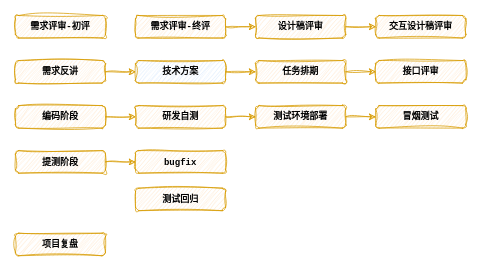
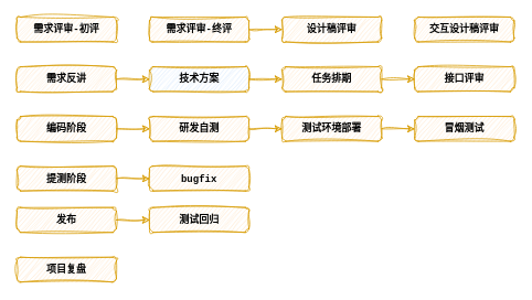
  <mxCell id="0" />
  <mxCell id="1" parent="0" />
  <mxCell id="2" value="&lt;div style=&quot;font-family: Menlo, Monaco, &amp;quot;Courier New&amp;quot;, monospace; font-size: 12px; line-height: 24px;&quot;&gt;需求评审-初评&lt;/div&gt;" style="rounded=1;whiteSpace=wrap;html=1;labelBackgroundColor=none;fontSize=12;container=0;fillColor=#ffe6cc;strokeColor=#d79b00;sketch=1;curveFitting=1;jiggle=2;fontStyle=1" vertex="1" parent="1"><mxGeometry x="20" y="20" width="120" height="30" as="geometry" /></mxCell>
  <mxCell id="3" value="&lt;div style=&quot;font-family: Menlo, Monaco, &amp;quot;Courier New&amp;quot;, monospace; font-size: 12px; line-height: 24px;&quot;&gt;需求评审-终评&lt;/div&gt;" style="whiteSpace=wrap;html=1;rounded=1;labelBackgroundColor=none;fontSize=12;container=0;fillColor=#ffe6cc;strokeColor=#d79b00;sketch=1;curveFitting=1;jiggle=2;fontStyle=1" vertex="1" parent="1"><mxGeometry x="180" y="20" width="120" height="30" as="geometry" /></mxCell>
- <mxCell id="4" value="" style="edgeStyle=orthogonalEdgeStyle;rounded=0;orthogonalLoop=1;jettySize=auto;html=1;strokeColor=#d79b00;fillColor=#ffe6cc;sketch=1;curveFitting=1;jiggle=2;" edge="1" parent="1" source="5" target="26"><mxGeometry relative="1" as="geometry" /></mxCell>
  <mxCell id="5" value="&lt;div style=&quot;font-family: Menlo, Monaco, &amp;quot;Courier New&amp;quot;, monospace; font-size: 12px; line-height: 24px;&quot;&gt;设计稿评审&lt;/div&gt;" style="whiteSpace=wrap;html=1;rounded=1;labelBackgroundColor=none;fontSize=12;container=0;fillColor=#ffe6cc;strokeColor=#d79b00;sketch=1;curveFitting=1;jiggle=2;fontStyle=1" vertex="1" parent="1"><mxGeometry x="340" y="20" width="120" height="30" as="geometry" /></mxCell>
  <mxCell id="6" value="" style="edgeStyle=orthogonalEdgeStyle;rounded=0;orthogonalLoop=1;jettySize=auto;html=1;labelBackgroundColor=none;fontColor=default;fontSize=12;fillColor=#ffe6cc;strokeColor=#d79b00;sketch=1;curveFitting=1;jiggle=2;fontStyle=1" edge="1" parent="1" source="3" target="5"><mxGeometry relative="1" as="geometry" /></mxCell>
  <mxCell id="7" value="&lt;div style=&quot;font-family: Menlo, Monaco, &amp;quot;Courier New&amp;quot;, monospace; font-size: 12px; line-height: 24px;&quot;&gt;需求反讲&lt;/div&gt;" style="whiteSpace=wrap;html=1;rounded=1;labelBackgroundColor=none;fontSize=12;container=0;fillColor=#ffe6cc;strokeColor=#d79b00;sketch=1;curveFitting=1;jiggle=2;fontStyle=1" vertex="1" parent="1"><mxGeometry x="20" y="80" width="120" height="30" as="geometry" /></mxCell>
  <mxCell id="8" value="&lt;div style=&quot;font-family: Menlo, Monaco, &amp;quot;Courier New&amp;quot;, monospace; font-size: 12px; line-height: 24px;&quot;&gt;技术方案&lt;/div&gt;" style="whiteSpace=wrap;html=1;rounded=1;labelBackgroundColor=none;fontSize=12;container=0;fillColor=#dae8fc;strokeColor=#d79b00;sketch=1;curveFitting=1;jiggle=2;fontStyle=1;" vertex="1" parent="1"><mxGeometry x="180" y="80" width="120" height="30" as="geometry" /></mxCell>
  <mxCell id="9" value="" style="edgeStyle=orthogonalEdgeStyle;rounded=0;orthogonalLoop=1;jettySize=auto;html=1;labelBackgroundColor=none;fontColor=default;fontSize=12;fillColor=#ffe6cc;strokeColor=#d79b00;sketch=1;curveFitting=1;jiggle=2;fontStyle=1" edge="1" parent="1" source="7" target="8"><mxGeometry relative="1" as="geometry" /></mxCell>
  <mxCell id="10" value="" style="edgeStyle=orthogonalEdgeStyle;rounded=0;orthogonalLoop=1;jettySize=auto;html=1;strokeColor=#d79b00;fillColor=#ffe6cc;sketch=1;curveFitting=1;jiggle=2;" edge="1" parent="1" source="11" target="13"><mxGeometry relative="1" as="geometry" /></mxCell>
  <mxCell id="11" value="&lt;div style=&quot;font-family: Menlo, Monaco, &amp;quot;Courier New&amp;quot;, monospace; font-size: 12px; line-height: 24px;&quot;&gt;任务排期&lt;/div&gt;" style="whiteSpace=wrap;html=1;rounded=1;labelBackgroundColor=none;fontSize=12;container=0;fillColor=#ffe6cc;strokeColor=#d79b00;sketch=1;curveFitting=1;jiggle=2;fontStyle=1" vertex="1" parent="1"><mxGeometry x="340" y="80" width="120" height="30" as="geometry" /></mxCell>
  <mxCell id="12" value="" style="edgeStyle=orthogonalEdgeStyle;rounded=0;orthogonalLoop=1;jettySize=auto;html=1;labelBackgroundColor=none;fontColor=default;fontSize=12;fillColor=#ffe6cc;strokeColor=#d79b00;sketch=1;curveFitting=1;jiggle=2;fontStyle=1" edge="1" parent="1" source="8" target="11"><mxGeometry relative="1" as="geometry" /></mxCell>
  <mxCell id="13" value="&lt;div style=&quot;font-family: Menlo, Monaco, &amp;quot;Courier New&amp;quot;, monospace; font-size: 12px; line-height: 24px;&quot;&gt;接口评审&lt;/div&gt;" style="whiteSpace=wrap;html=1;rounded=1;labelBackgroundColor=none;fontSize=12;container=0;fillColor=#ffe6cc;strokeColor=#d79b00;sketch=1;curveFitting=1;jiggle=2;fontStyle=1" vertex="1" parent="1"><mxGeometry x="500" y="80" width="120" height="30" as="geometry" /></mxCell>
  <mxCell id="14" value="&lt;div style=&quot;font-family: Menlo, Monaco, &amp;quot;Courier New&amp;quot;, monospace; font-size: 12px; line-height: 24px;&quot;&gt;编码阶段&lt;/div&gt;" style="whiteSpace=wrap;html=1;rounded=1;labelBackgroundColor=none;fontSize=12;container=0;fillColor=#ffe6cc;strokeColor=#d79b00;sketch=1;curveFitting=1;jiggle=2;fontStyle=1" vertex="1" parent="1"><mxGeometry x="20" y="140" width="120" height="30" as="geometry" /></mxCell>
  <mxCell id="15" value="" style="edgeStyle=orthogonalEdgeStyle;rounded=0;orthogonalLoop=1;jettySize=auto;html=1;strokeColor=#d79b00;fillColor=#ffe6cc;sketch=1;curveFitting=1;jiggle=2;" edge="1" parent="1" source="16" target="19"><mxGeometry relative="1" as="geometry" /></mxCell>
  <mxCell id="16" value="&lt;div style=&quot;font-family: Menlo, Monaco, &amp;quot;Courier New&amp;quot;, monospace; font-size: 12px; line-height: 24px;&quot;&gt;研发自测&lt;/div&gt;" style="whiteSpace=wrap;html=1;rounded=1;labelBackgroundColor=none;fontSize=12;container=0;fillColor=#ffe6cc;strokeColor=#d79b00;sketch=1;curveFitting=1;jiggle=2;fontStyle=1" vertex="1" parent="1"><mxGeometry x="180" y="140" width="120" height="30" as="geometry" /></mxCell>
  <mxCell id="17" value="" style="edgeStyle=orthogonalEdgeStyle;rounded=0;orthogonalLoop=1;jettySize=auto;html=1;labelBackgroundColor=none;fontColor=default;fontSize=12;fillColor=#ffe6cc;strokeColor=#d79b00;sketch=1;curveFitting=1;jiggle=2;fontStyle=1" edge="1" parent="1" source="14" target="16"><mxGeometry relative="1" as="geometry" /></mxCell>
  <mxCell id="18" value="" style="edgeStyle=orthogonalEdgeStyle;rounded=0;orthogonalLoop=1;jettySize=auto;html=1;strokeColor=#d79b00;fillColor=#ffe6cc;sketch=1;curveFitting=1;jiggle=2;" edge="1" parent="1" source="19" target="27"><mxGeometry relative="1" as="geometry" /></mxCell>
  <mxCell id="19" value="&lt;div style=&quot;font-family: Menlo, Monaco, &amp;quot;Courier New&amp;quot;, monospace; font-size: 12px; line-height: 24px;&quot;&gt;测试环境部署&lt;/div&gt;" style="whiteSpace=wrap;html=1;rounded=1;labelBackgroundColor=none;fontSize=12;container=0;fillColor=#ffe6cc;strokeColor=#d79b00;sketch=1;curveFitting=1;jiggle=2;fontStyle=1" vertex="1" parent="1"><mxGeometry x="340" y="140" width="120" height="30" as="geometry" /></mxCell>
  <mxCell id="20" value="" style="edgeStyle=orthogonalEdgeStyle;rounded=0;orthogonalLoop=1;jettySize=auto;html=1;strokeColor=#d79b00;fillColor=#ffe6cc;sketch=1;curveFitting=1;jiggle=2;" edge="1" parent="1" source="21" target="28"><mxGeometry relative="1" as="geometry" /></mxCell>
  <mxCell id="21" value="&lt;div style=&quot;font-family: Menlo, Monaco, &amp;quot;Courier New&amp;quot;, monospace; font-size: 12px; line-height: 24px;&quot;&gt;提测阶段&lt;/div&gt;" style="whiteSpace=wrap;html=1;rounded=1;labelBackgroundColor=none;fontSize=12;container=0;fillColor=#ffe6cc;strokeColor=#d79b00;sketch=1;curveFitting=1;jiggle=2;fontStyle=1" vertex="1" parent="1"><mxGeometry x="20" y="200" width="120" height="30" as="geometry" /></mxCell>
+ <mxCell id="22" value="&lt;div style=&quot;font-family: Menlo, Monaco, &amp;quot;Courier New&amp;quot;, monospace; font-size: 12px; line-height: 24px;&quot;&gt;发布&lt;/div&gt;" style="whiteSpace=wrap;html=1;rounded=1;labelBackgroundColor=none;fontSize=12;container=0;fillColor=#ffe6cc;strokeColor=#d79b00;sketch=1;curveFitting=1;jiggle=2;fontStyle=1" vertex="1" parent="1"><mxGeometry x="20" y="250" width="120" height="30" as="geometry" /></mxCell>
  <mxCell id="23" value="&lt;div style=&quot;font-family: Menlo, Monaco, &amp;quot;Courier New&amp;quot;, monospace; font-size: 12px; line-height: 24px;&quot;&gt;测试回归&lt;/div&gt;" style="whiteSpace=wrap;html=1;rounded=1;labelBackgroundColor=none;fontSize=12;container=0;fillColor=#ffe6cc;strokeColor=#d79b00;sketch=1;curveFitting=1;jiggle=2;fontStyle=1" vertex="1" parent="1"><mxGeometry x="180" y="250" width="120" height="30" as="geometry" /></mxCell>
+ <mxCell id="24" value="" style="edgeStyle=orthogonalEdgeStyle;rounded=0;orthogonalLoop=1;jettySize=auto;html=1;labelBackgroundColor=none;fontColor=default;fontSize=12;fillColor=#ffe6cc;strokeColor=#d79b00;sketch=1;curveFitting=1;jiggle=2;fontStyle=1" edge="1" parent="1" source="22" target="23"><mxGeometry relative="1" as="geometry" /></mxCell>
  <mxCell id="25" value="&lt;div style=&quot;font-family: Menlo, Monaco, &amp;quot;Courier New&amp;quot;, monospace; font-size: 12px; line-height: 24px;&quot;&gt;项目复盘&lt;/div&gt;" style="whiteSpace=wrap;html=1;rounded=1;labelBackgroundColor=none;fontSize=12;container=0;fillColor=#ffe6cc;strokeColor=#d79b00;sketch=1;curveFitting=1;jiggle=2;fontStyle=1" vertex="1" parent="1"><mxGeometry x="20" y="310" width="120" height="30" as="geometry" /></mxCell>
  <mxCell id="26" value="&lt;div style=&quot;font-family: Menlo, Monaco, &amp;quot;Courier New&amp;quot;, monospace; font-size: 12px; line-height: 24px;&quot;&gt;交互设计稿评审&lt;/div&gt;" style="whiteSpace=wrap;html=1;rounded=1;labelBackgroundColor=none;fontSize=12;container=0;fillColor=#ffe6cc;strokeColor=#d79b00;sketch=1;curveFitting=1;jiggle=2;fontStyle=1" vertex="1" parent="1"><mxGeometry x="500" y="20" width="120" height="30" as="geometry" /></mxCell>
  <mxCell id="27" value="&lt;div style=&quot;font-family: Menlo, Monaco, &amp;quot;Courier New&amp;quot;, monospace; font-size: 12px; line-height: 24px;&quot;&gt;冒烟测试&lt;/div&gt;" style="whiteSpace=wrap;html=1;rounded=1;labelBackgroundColor=none;fontSize=12;container=0;fillColor=#ffe6cc;strokeColor=#d79b00;sketch=1;curveFitting=1;jiggle=2;fontStyle=1" vertex="1" parent="1"><mxGeometry x="500" y="140" width="120" height="30" as="geometry" /></mxCell>
  <mxCell id="28" value="&lt;div style=&quot;font-family: Menlo, Monaco, &amp;quot;Courier New&amp;quot;, monospace; font-size: 12px; line-height: 24px;&quot;&gt;bugfix&lt;/div&gt;" style="whiteSpace=wrap;html=1;rounded=1;labelBackgroundColor=none;fontSize=12;container=0;fillColor=#ffe6cc;strokeColor=#d79b00;sketch=1;curveFitting=1;jiggle=2;fontStyle=1" vertex="1" parent="1"><mxGeometry x="180" y="200" width="120" height="30" as="geometry" /></mxCell>
